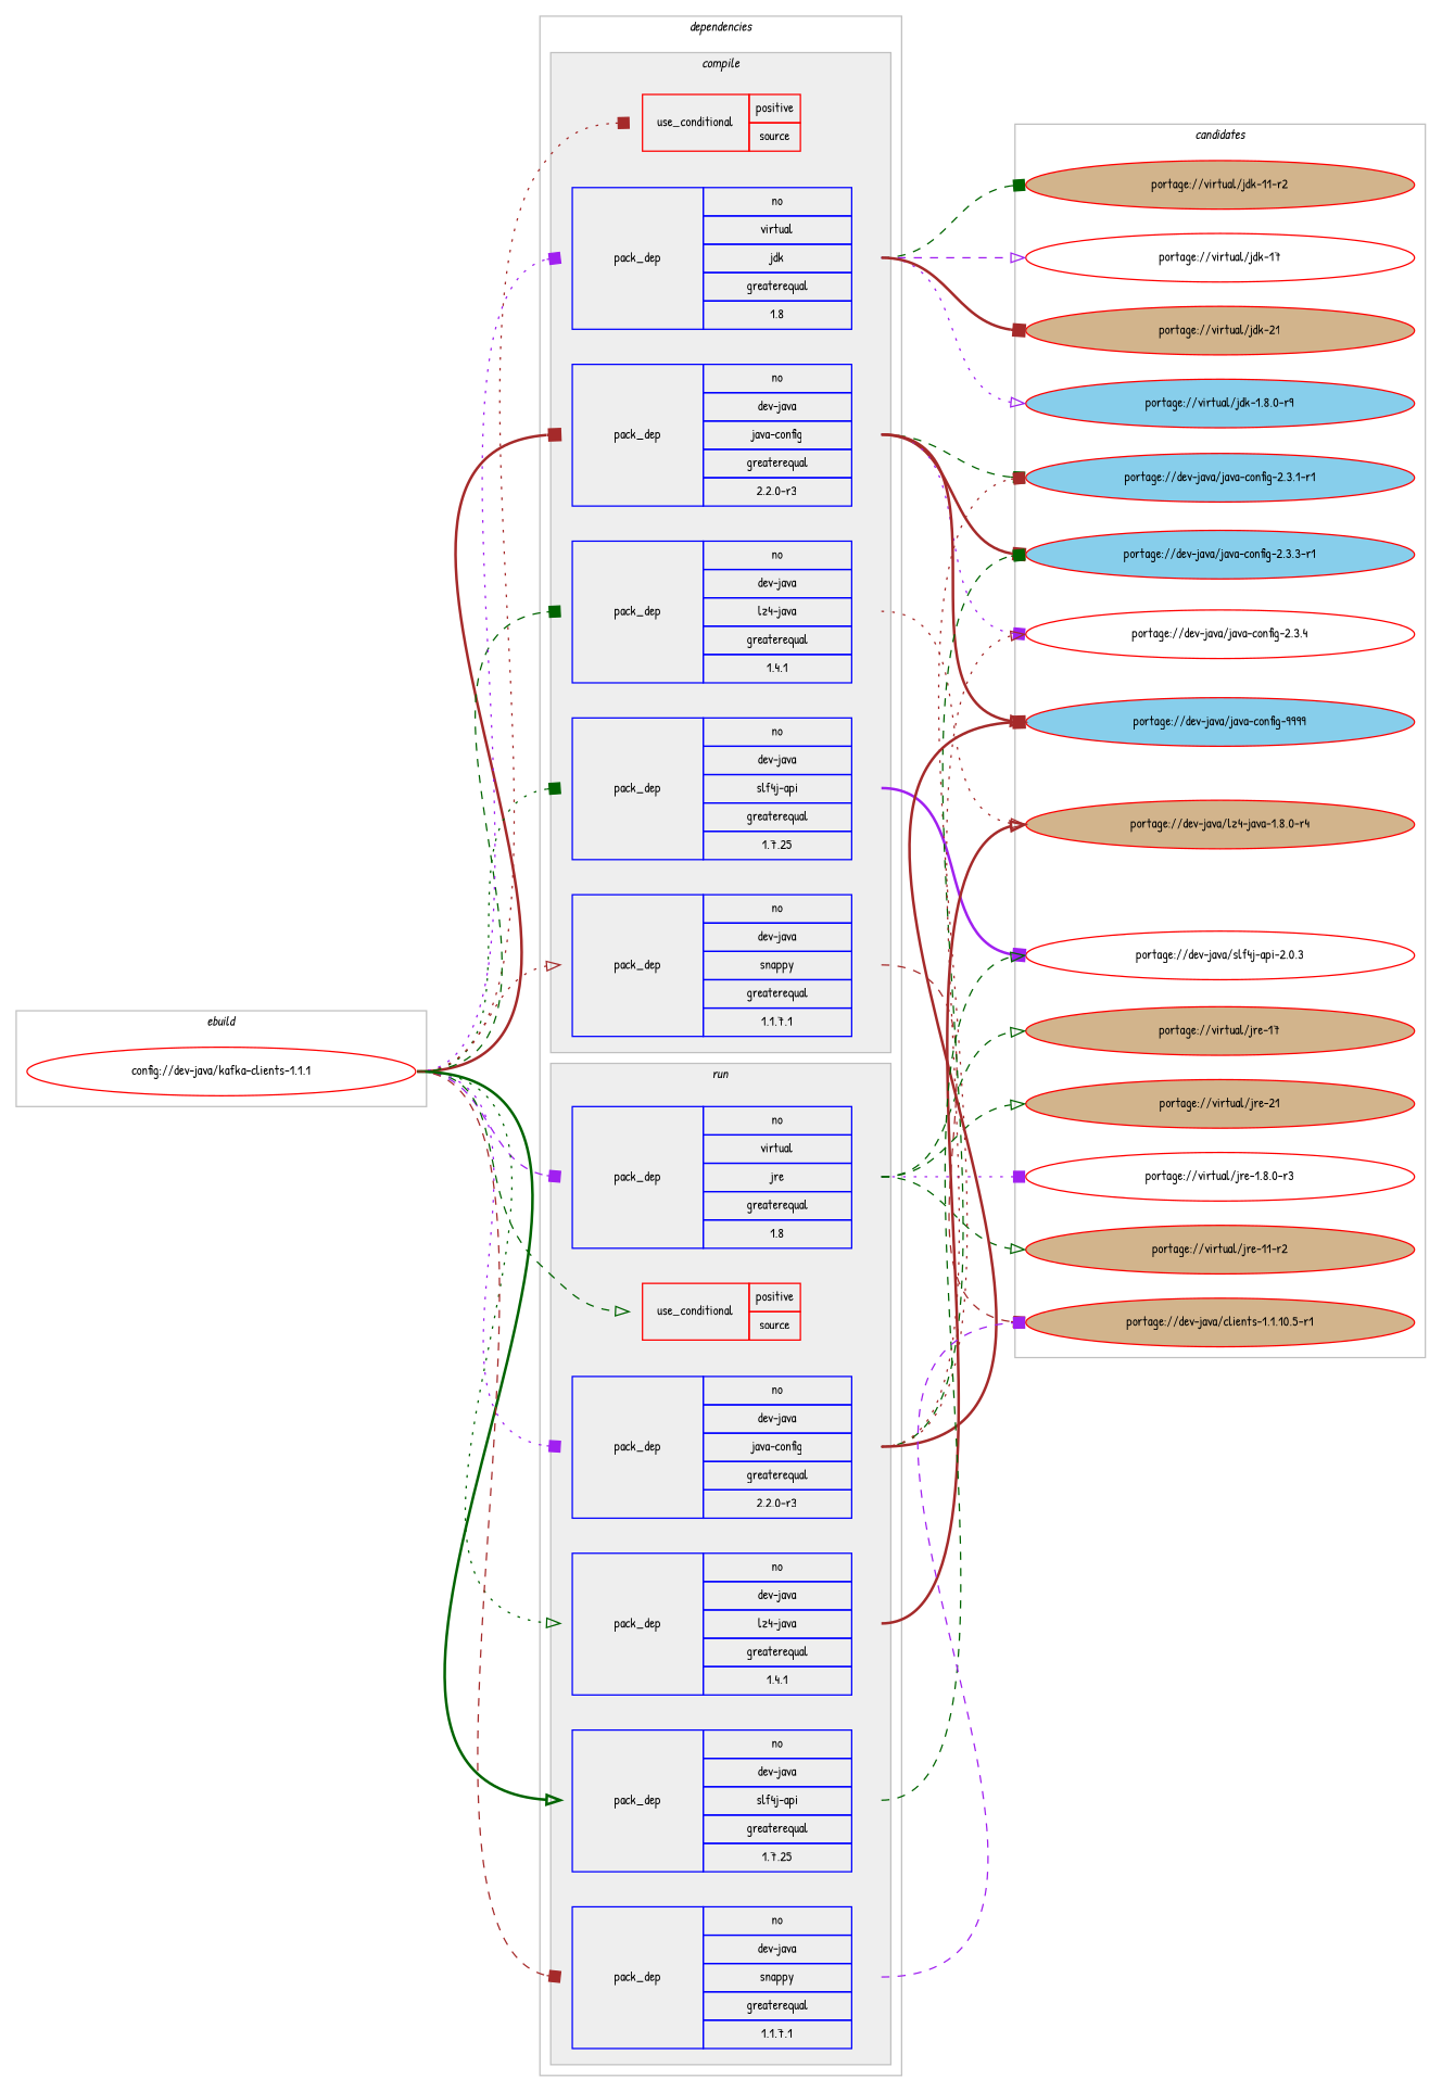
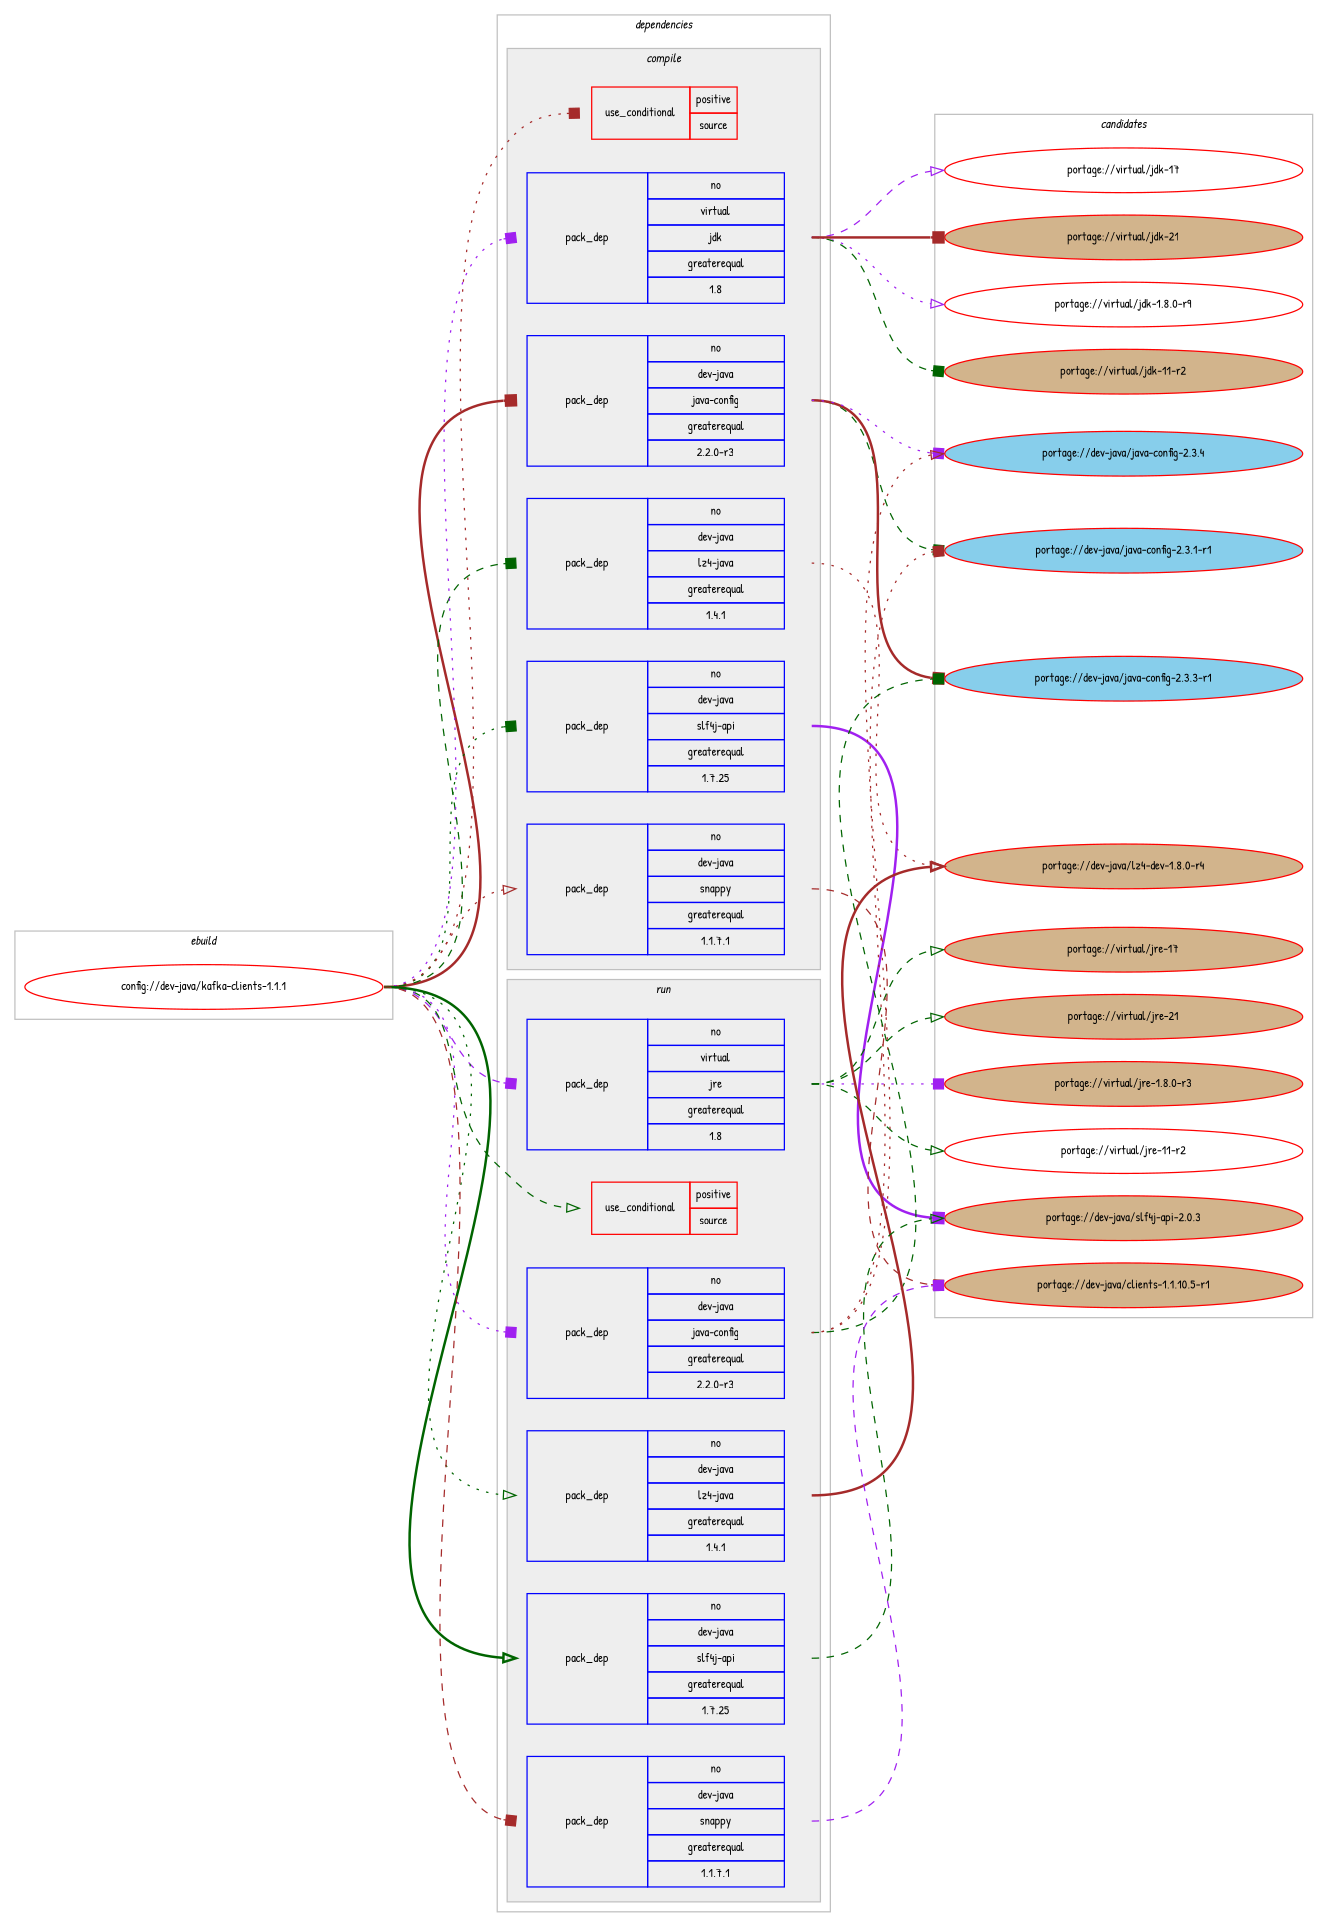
  digraph {
    compound=true
    concentrate=true
    fontname="Patrick Hand"
    fontsize=10
    newrank=true
    rankdir=LR
    ranksep=1.5
    node [color=red fontname="Patrick Hand" fontsize=10 style=filled]
    edge [arrowhead=box color=brown fontname="Patrick Hand" headport=w style=dashed tailport=e weight=100]
    n1 [fillcolor=white label="config://dev-java/kafka-clients-1.1.1" width=4]
    n2 [label=<<TABLE BORDER="0" CELLBORDER="1" CELLSPACING="0" CELLPADDING="4"><TR><TD ROWSPAN="3" CELLPADDING="10">use_conditional</TD></TR><TR><TD>positive</TD></TR><TR><TD>source</TD></TR></TABLE>> shape=none style=""]
    n3 [color=blue label=<<TABLE BORDER="0" CELLBORDER="1" CELLSPACING="0" CELLPADDING="4" WIDTH="220"><TR><TD ROWSPAN="6" CELLPADDING="30">pack_dep</TD></TR><TR><TD WIDTH="110">no</TD></TR><TR><TD>dev-java</TD></TR><TR><TD>java-config</TD></TR><TR><TD>greaterequal</TD></TR><TR><TD>2.2.0-r3</TD></TR></TABLE>> shape=none style=""]
    n4 [color=blue label=<<TABLE BORDER="0" CELLBORDER="1" CELLSPACING="0" CELLPADDING="4" WIDTH="220"><TR><TD ROWSPAN="6" CELLPADDING="30">pack_dep</TD></TR><TR><TD WIDTH="110">no</TD></TR><TR><TD>dev-java</TD></TR><TR><TD>lz4-java</TD></TR><TR><TD>greaterequal</TD></TR><TR><TD>1.4.1</TD></TR></TABLE>> shape=none style=""]
    n5 [color=blue label=<<TABLE BORDER="0" CELLBORDER="1" CELLSPACING="0" CELLPADDING="4" WIDTH="220"><TR><TD ROWSPAN="6" CELLPADDING="30">pack_dep</TD></TR><TR><TD WIDTH="110">no</TD></TR><TR><TD>dev-java</TD></TR><TR><TD>slf4j-api</TD></TR><TR><TD>greaterequal</TD></TR><TR><TD>1.7.25</TD></TR></TABLE>> shape=none style=""]
    n6 [color=blue label=<<TABLE BORDER="0" CELLBORDER="1" CELLSPACING="0" CELLPADDING="4" WIDTH="220"><TR><TD ROWSPAN="6" CELLPADDING="30">pack_dep</TD></TR><TR><TD WIDTH="110">no</TD></TR><TR><TD>dev-java</TD></TR><TR><TD>snappy</TD></TR><TR><TD>greaterequal</TD></TR><TR><TD>1.1.7.1</TD></TR></TABLE>> shape=none style=""]
    n7 [color=blue label=<<TABLE BORDER="0" CELLBORDER="1" CELLSPACING="0" CELLPADDING="4" WIDTH="220"><TR><TD ROWSPAN="6" CELLPADDING="30">pack_dep</TD></TR><TR><TD WIDTH="110">no</TD></TR><TR><TD>virtual</TD></TR><TR><TD>jdk</TD></TR><TR><TD>greaterequal</TD></TR><TR><TD>1.8</TD></TR></TABLE>> shape=none style=""]
    n8 [color=blue label=<<TABLE BORDER="0" CELLBORDER="1" CELLSPACING="0" CELLPADDING="4" WIDTH="220"><TR><TD ROWSPAN="6" CELLPADDING="30">pack_dep</TD></TR><TR><TD WIDTH="110">no</TD></TR><TR><TD>virtual</TD></TR><TR><TD>jre</TD></TR><TR><TD>greaterequal</TD></TR><TR><TD>1.8</TD></TR></TABLE>> shape=none style=""]
    n9 [label=<<TABLE BORDER="0" CELLBORDER="1" CELLSPACING="0" CELLPADDING="4"><TR><TD ROWSPAN="3" CELLPADDING="10">use_conditional</TD></TR><TR><TD>positive</TD></TR><TR><TD>source</TD></TR></TABLE>> shape=none style=""]
    n10 [color=blue label=<<TABLE BORDER="0" CELLBORDER="1" CELLSPACING="0" CELLPADDING="4" WIDTH="220"><TR><TD ROWSPAN="6" CELLPADDING="30">pack_dep</TD></TR><TR><TD WIDTH="110">no</TD></TR><TR><TD>dev-java</TD></TR><TR><TD>java-config</TD></TR><TR><TD>greaterequal</TD></TR><TR><TD>2.2.0-r3</TD></TR></TABLE>> shape=none style=""]
    n11 [color=blue label=<<TABLE BORDER="0" CELLBORDER="1" CELLSPACING="0" CELLPADDING="4" WIDTH="220"><TR><TD ROWSPAN="6" CELLPADDING="30">pack_dep</TD></TR><TR><TD WIDTH="110">no</TD></TR><TR><TD>dev-java</TD></TR><TR><TD>lz4-java</TD></TR><TR><TD>greaterequal</TD></TR><TR><TD>1.4.1</TD></TR></TABLE>> shape=none style=""]
    n12 [color=blue label=<<TABLE BORDER="0" CELLBORDER="1" CELLSPACING="0" CELLPADDING="4" WIDTH="220"><TR><TD ROWSPAN="6" CELLPADDING="30">pack_dep</TD></TR><TR><TD WIDTH="110">no</TD></TR><TR><TD>dev-java</TD></TR><TR><TD>slf4j-api</TD></TR><TR><TD>greaterequal</TD></TR><TR><TD>1.7.25</TD></TR></TABLE>> shape=none style=""]
    n13 [color=blue label=<<TABLE BORDER="0" CELLBORDER="1" CELLSPACING="0" CELLPADDING="4" WIDTH="220"><TR><TD ROWSPAN="6" CELLPADDING="30">pack_dep</TD></TR><TR><TD WIDTH="110">no</TD></TR><TR><TD>dev-java</TD></TR><TR><TD>snappy</TD></TR><TR><TD>greaterequal</TD></TR><TR><TD>1.1.7.1</TD></TR></TABLE>> shape=none style=""]
    n14 [fillcolor=skyblue label="portage://dev-java/java-config-2.3.1-r1" width=4]
    n15 [fillcolor=skyblue label="portage://dev-java/java-config-2.3.3-r1" width=4]
-   n16 [fillcolor=white label="portage://dev-java/java-config-2.3.4" width=4]
-   n17 [fillcolor=skyblue label="portage://dev-java/java-config-9999" width=4]
-   n18 [fillcolor=tan label="portage://dev-java/lz4-java-1.8.0-r4" width=4]
-   n19 [fillcolor=white label="portage://dev-java/slf4j-api-2.0.3" width=4]
+   n16 [fillcolor=skyblue label="portage://dev-java/java-config-2.3.4" width=4]
+   n18 [fillcolor=tan label="portage://dev-java/lz4-dev-1.8.0-r4" width=4]
+   n19 [fillcolor=tan label="portage://dev-java/slf4j-api-2.0.3" width=4]
    n20 [fillcolor=tan label="portage://dev-java/clients-1.1.10.5-r1" width=4]
-   n21 [fillcolor=skyblue label="portage://virtual/jdk-1.8.0-r9" width=4]
+   n21 [fillcolor=white label="portage://virtual/jdk-1.8.0-r9" width=4]
    n22 [fillcolor=tan label="portage://virtual/jdk-11-r2" width=4]
    n23 [fillcolor=white label="portage://virtual/jdk-17" width=4]
    n24 [fillcolor=tan label="portage://virtual/jdk-21" width=4]
-   n25 [fillcolor=white label="portage://virtual/jre-1.8.0-r3" width=4]
-   n26 [fillcolor=tan label="portage://virtual/jre-11-r2" width=4]
+   n25 [fillcolor=tan label="portage://virtual/jre-1.8.0-r3" width=4]
+   n26 [fillcolor=white label="portage://virtual/jre-11-r2" width=4]
    n27 [fillcolor=tan label="portage://virtual/jre-17" width=4]
    n28 [fillcolor=tan label="portage://virtual/jre-21" width=4]
    subgraph cluster_1 {
      color=gray
      label=<<i>ebuild</i>>
      rank=same
      n1
    }
    subgraph cluster_2 {
      color=gray
      label=<<i>dependencies</i>>
      subgraph cluster_3 {
        color=gray
        fillcolor="#eeeeee"
        label=<<i>compile</i>>
        style=filled
        subgraph sub_4 {
          color=gray
          fillcolor="#eeeeee"
          label=<<i>compile</i>>
          style=filled
          n2
        }
        subgraph sub_5 {
          color=gray
          fillcolor="#eeeeee"
          label=<<i>compile</i>>
          style=filled
          n3
        }
        subgraph sub_6 {
          color=gray
          fillcolor="#eeeeee"
          label=<<i>compile</i>>
          style=filled
          n4
        }
        subgraph sub_7 {
          color=gray
          fillcolor="#eeeeee"
          label=<<i>compile</i>>
          style=filled
          n5
        }
        subgraph sub_8 {
          color=gray
          fillcolor="#eeeeee"
          label=<<i>compile</i>>
          style=filled
          n6
        }
        subgraph sub_9 {
          color=gray
          fillcolor="#eeeeee"
          label=<<i>compile</i>>
          style=filled
          n7
        }
      }
      subgraph cluster_10 {
        color=gray
        fillcolor="#eeeeee"
        label=<<i>compile and run</i>>
        style=filled
      }
      subgraph cluster_11 {
        color=gray
        fillcolor="#eeeeee"
        label=<<i>run</i>>
        style=filled
        subgraph sub_12 {
          color=gray
          fillcolor="#eeeeee"
          label=<<i>run</i>>
          style=filled
          n8
        }
        subgraph sub_13 {
          color=gray
          fillcolor="#eeeeee"
          label=<<i>run</i>>
          style=filled
          n9
        }
        subgraph sub_14 {
          color=gray
          fillcolor="#eeeeee"
          label=<<i>run</i>>
          style=filled
          n10
        }
        subgraph sub_15 {
          color=gray
          fillcolor="#eeeeee"
          label=<<i>run</i>>
          style=filled
          n11
        }
        subgraph sub_16 {
          color=gray
          fillcolor="#eeeeee"
          label=<<i>run</i>>
          style=filled
          n12
        }
        subgraph sub_17 {
          color=gray
          fillcolor="#eeeeee"
          label=<<i>run</i>>
          style=filled
          n13
        }
      }
    }
    subgraph cluster_18 {
      color=gray
      label=<<i>candidates</i>>
      rank=same
      subgraph sub_19 {
        color=black
        label=<<i>candidates</i>>
        nodesep=1
        rank=same
        n14
        n15
        n16
-       n17
      }
      subgraph sub_20 {
        color=black
        label=<<i>candidates</i>>
        nodesep=1
        rank=same
        n18
      }
      subgraph sub_21 {
        color=black
        label=<<i>candidates</i>>
        nodesep=1
        rank=same
        n19
      }
      subgraph sub_22 {
        color=black
        label=<<i>candidates</i>>
        nodesep=1
        rank=same
        n20
      }
      subgraph sub_23 {
        color=black
        label=<<i>candidates</i>>
        nodesep=1
        rank=same
        n21
        n22
        n23
        n24
      }
      subgraph sub_24 {
        color=black
        label=<<i>candidates</i>>
        nodesep=1
        rank=same
        n14
        n15
        n16
-       n17
      }
      subgraph sub_25 {
        color=black
        label=<<i>candidates</i>>
        nodesep=1
        rank=same
        n18
      }
      subgraph sub_26 {
        color=black
        label=<<i>candidates</i>>
        nodesep=1
        rank=same
        n19
      }
      subgraph sub_27 {
        color=black
        label=<<i>candidates</i>>
        nodesep=1
        rank=same
        n20
      }
      subgraph sub_28 {
        color=black
        label=<<i>candidates</i>>
        nodesep=1
        rank=same
        n25
        n26
        n27
        n28
      }
    }
    n1 -> n2 [style=dotted weight=20]
    n1 -> n3 [style=bold weight=20]
    n1 -> n4 [color=darkgreen weight=20]
    n1 -> n5 [color=darkgreen style=dotted weight=20]
    n1 -> n6 [arrowhead=onormal style=dotted weight=20]
    n1 -> n7 [color=purple style=dotted weight=20]
    n1 -> n8 [color=purple weight=20]
    n1 -> n9 [arrowhead=onormal color=darkgreen weight=20]
    n1 -> n10 [color=purple style=dotted weight=20]
    n1 -> n11 [arrowhead=onormal color=darkgreen style=dotted weight=20]
    n1 -> n12 [arrowhead=onormal color=darkgreen style=bold weight=20]
    n1 -> n13 [weight=20]
    n3 -> n14 [color=darkgreen]
    n3 -> n15 [style=bold]
    n3 -> n16 [color=purple style=dotted]
-   n3 -> n17 [arrowhead=onormal style=bold]
    n4 -> n18 [arrowhead=onormal style=dotted]
    n5 -> n19 [color=purple style=bold]
    n6 -> n20
    n7 -> n21 [arrowhead=onormal color=purple style=dotted]
    n7 -> n22 [color=darkgreen]
    n7 -> n23 [arrowhead=onormal color=purple]
    n7 -> n24 [style=bold]
    n8 -> n25 [color=purple style=dotted]
    n8 -> n26 [arrowhead=onormal color=darkgreen]
    n8 -> n27 [arrowhead=onormal color=darkgreen]
    n8 -> n28 [arrowhead=onormal color=darkgreen]
    n10 -> n14 [style=dotted]
    n10 -> n15 [color=darkgreen]
    n10 -> n16 [arrowhead=onormal style=dotted]
-   n10 -> n17 [style=bold]
    n11 -> n18 [arrowhead=onormal style=bold]
    n12 -> n19 [arrowhead=onormal color=darkgreen]
    n13 -> n20 [color=purple]
  }
